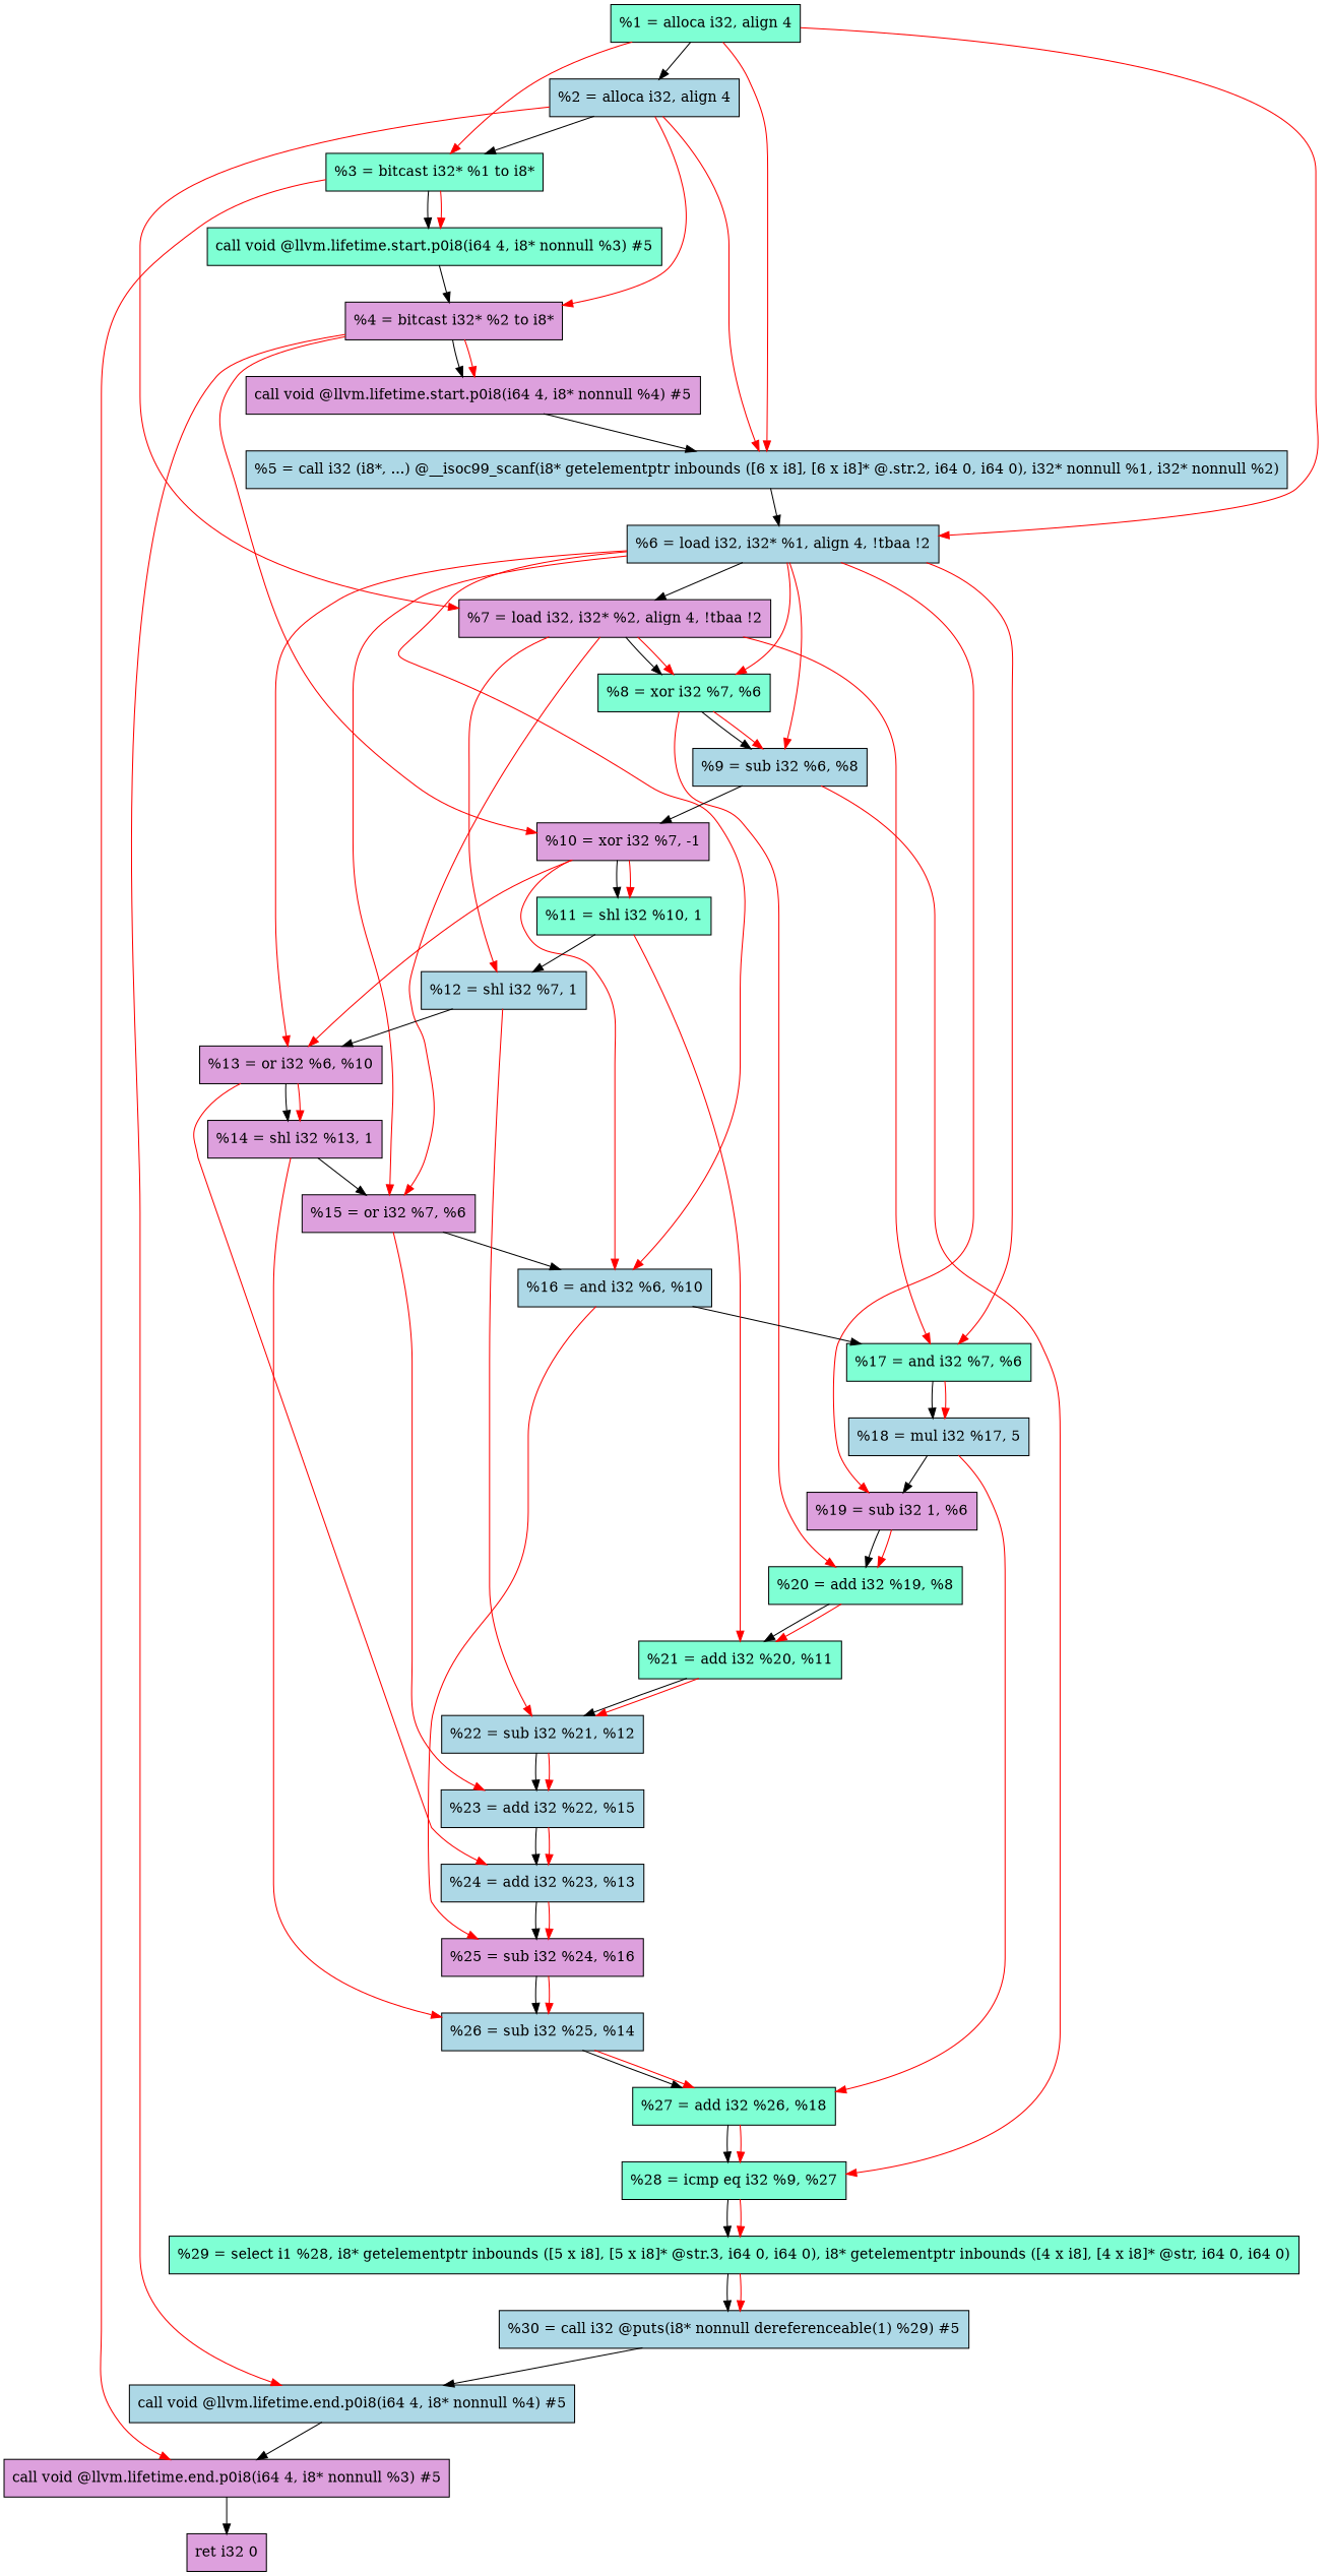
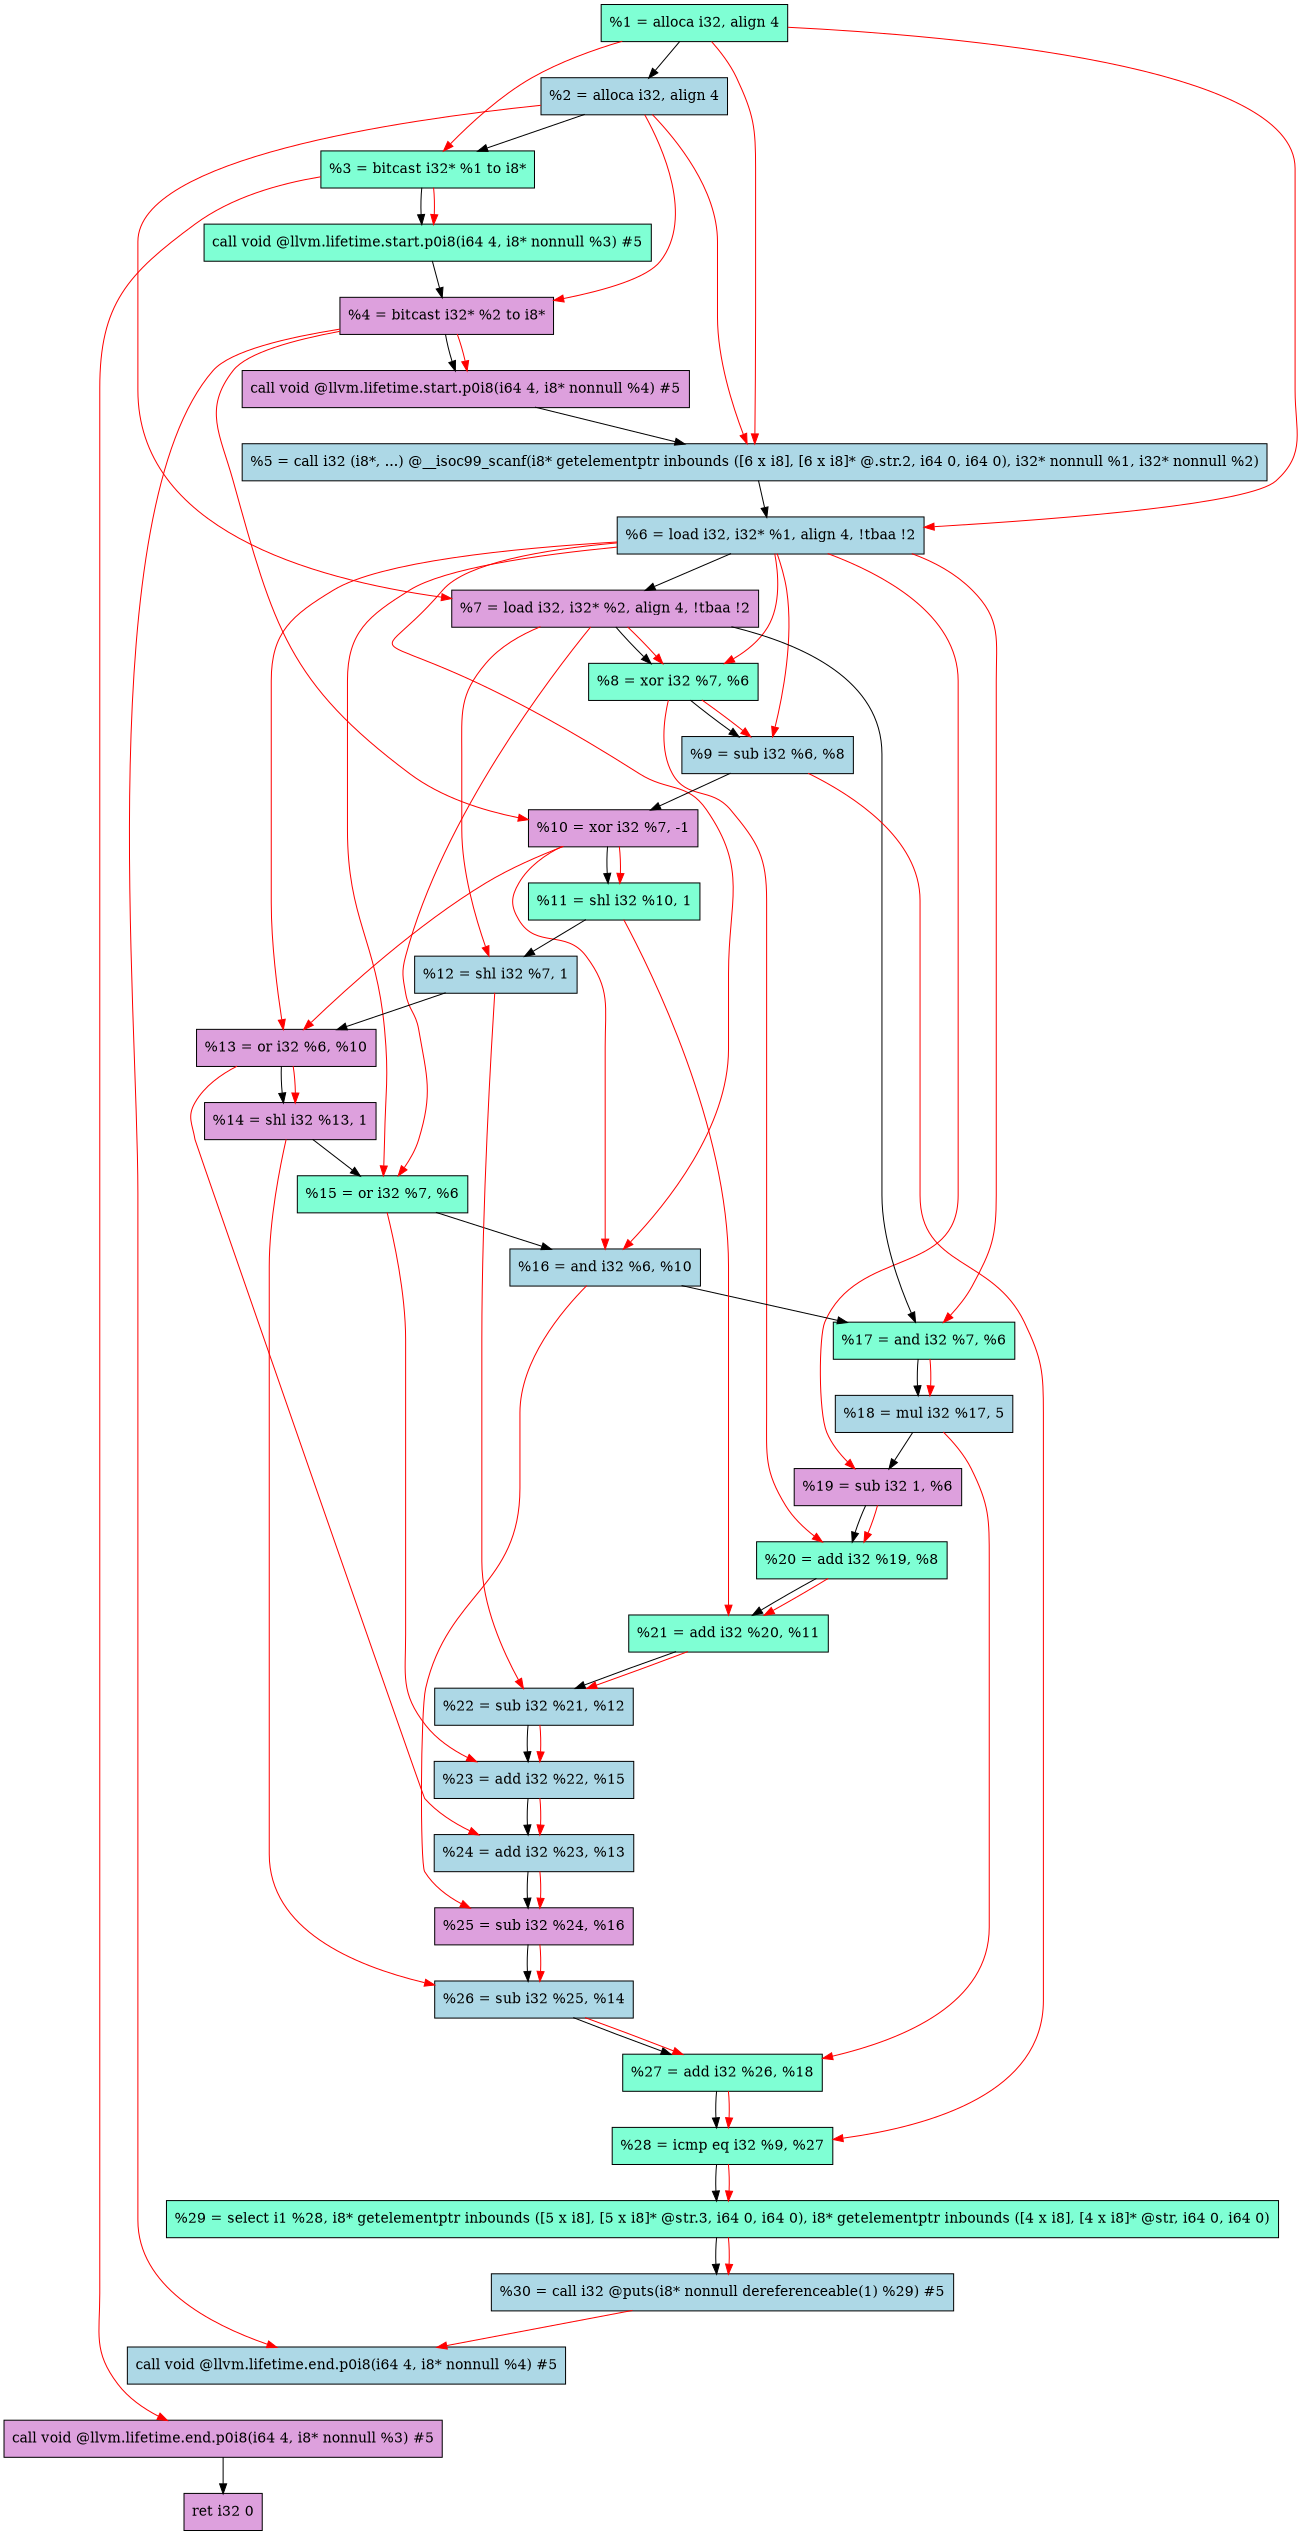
  digraph {
    node [fillcolor=lightblue shape=record style=filled]
    edge [color=red]
    n1 [fillcolor=aquamarine label="  %1 = alloca i32, align 4"]
    n2 [label="  %2 = alloca i32, align 4"]
    n3 [fillcolor=aquamarine label="  %3 = bitcast i32* %1 to i8*"]
    n4 [label="  %5 = call i32 (i8*, ...) @__isoc99_scanf(i8* getelementptr inbounds ([6 x i8], [6 x i8]* @.str.2, i64 0, i64 0), i32* nonnull %1, i32* nonnull %2)"]
    n5 [label="  %6 = load i32, i32* %1, align 4, !tbaa !2"]
    n6 [fillcolor=plum label="  %4 = bitcast i32* %2 to i8*"]
    n7 [fillcolor=plum label="  %7 = load i32, i32* %2, align 4, !tbaa !2"]
    n8 [fillcolor=aquamarine label="  call void @llvm.lifetime.start.p0i8(i64 4, i8* nonnull %3) #5"]
    n9 [fillcolor=plum label="  call void @llvm.lifetime.end.p0i8(i64 4, i8* nonnull %3) #5"]
    n10 [fillcolor=aquamarine label="  %8 = xor i32 %7, %6"]
    n11 [label="  %9 = sub i32 %6, %8"]
    n12 [fillcolor=plum label="  %13 = or i32 %6, %10"]
-   n13 [fillcolor=plum label="  %15 = or i32 %7, %6"]
+   n13 [fillcolor=aquamarine label="  %15 = or i32 %7, %6"]
    n14 [label="  %16 = and i32 %6, %10"]
    n15 [fillcolor=aquamarine label="  %17 = and i32 %7, %6"]
    n16 [fillcolor=plum label="  %19 = sub i32 1, %6"]
    n17 [fillcolor=plum label="  call void @llvm.lifetime.start.p0i8(i64 4, i8* nonnull %4) #5"]
    n18 [label="  call void @llvm.lifetime.end.p0i8(i64 4, i8* nonnull %4) #5"]
    n19 [fillcolor=plum label="  %10 = xor i32 %7, -1"]
    n20 [label="  %12 = shl i32 %7, 1"]
    n21 [fillcolor=plum label="  ret i32 0"]
    n22 [fillcolor=aquamarine label="  %20 = add i32 %19, %8"]
    n23 [fillcolor=aquamarine label="  %28 = icmp eq i32 %9, %27"]
    n24 [fillcolor=plum label="  %14 = shl i32 %13, 1"]
    n25 [label="  %24 = add i32 %23, %13"]
    n26 [label="  %23 = add i32 %22, %15"]
    n27 [fillcolor=plum label="  %25 = sub i32 %24, %16"]
    n28 [label="  %18 = mul i32 %17, 5"]
    n29 [fillcolor=aquamarine label="  %11 = shl i32 %10, 1"]
    n30 [label="  %22 = sub i32 %21, %12"]
    n31 [fillcolor=aquamarine label="  %21 = add i32 %20, %11"]
    n32 [fillcolor=aquamarine label="  %29 = select i1 %28, i8* getelementptr inbounds ([5 x i8], [5 x i8]* @str.3, i64 0, i64 0), i8* getelementptr inbounds ([4 x i8], [4 x i8]* @str, i64 0, i64 0)"]
    n33 [label="  %26 = sub i32 %25, %14"]
    n34 [fillcolor=aquamarine label="  %27 = add i32 %26, %18"]
    n35 [label="  %30 = call i32 @puts(i8* nonnull dereferenceable(1) %29) #5"]
    n1 -> n2 [color=""]
    n1 -> n3
    n1 -> n4
    n1 -> n5
    n2 -> n3 [color=""]
    n2 -> n4
    n2 -> n6
    n2 -> n7
    n3 -> n8 [color=""]
    n3 -> n8
    n3 -> n9
    n4 -> n5 [color=""]
    n5 -> n7 [color=""]
    n5 -> n10
    n5 -> n11
    n5 -> n12
    n5 -> n13
    n5 -> n14
    n5 -> n15
    n5 -> n16
    n6 -> n17 [color=""]
    n6 -> n17
    n6 -> n18
    n6 -> n19
    n7 -> n10 [color=""]
    n7 -> n10
    n7 -> n13
-   n7 -> n15
+   n7 -> n15 [color=black]
    n7 -> n20
    n8 -> n6 [color=""]
    n9 -> n21 [color=""]
    n10 -> n11 [color=""]
    n10 -> n11
    n10 -> n22
    n11 -> n19 [color=""]
    n11 -> n23
    n12 -> n24 [color=""]
    n12 -> n24
    n12 -> n25
    n13 -> n14 [color=""]
    n13 -> n26
    n14 -> n15 [color=""]
    n14 -> n27
    n15 -> n28 [color=""]
    n15 -> n28
    n16 -> n22 [color=""]
    n16 -> n22
    n17 -> n4 [color=""]
-   n18 -> n9 [color=""]
    n19 -> n12
    n19 -> n14
    n19 -> n29 [color=""]
    n19 -> n29
    n20 -> n12 [color=""]
    n20 -> n30
    n22 -> n31 [color=""]
    n22 -> n31
    n23 -> n32 [color=""]
    n23 -> n32
    n24 -> n13 [color=""]
    n24 -> n33
    n25 -> n27 [color=""]
    n25 -> n27
    n26 -> n25 [color=""]
    n26 -> n25
    n27 -> n33 [color=""]
    n27 -> n33
    n28 -> n16 [color=""]
    n28 -> n34
    n29 -> n20 [color=""]
    n29 -> n31
    n30 -> n26 [color=""]
    n30 -> n26
    n31 -> n30 [color=""]
    n31 -> n30
    n32 -> n35 [color=""]
    n32 -> n35
    n33 -> n34 [color=""]
    n33 -> n34
    n34 -> n23 [color=""]
    n34 -> n23
-   n35 -> n18 [color=""]
+   n35 -> n18
  }
